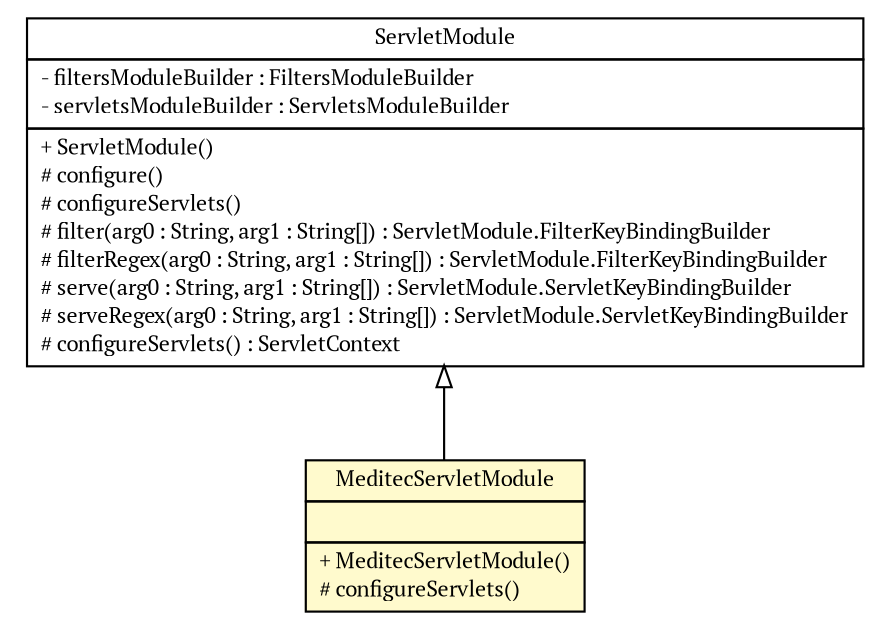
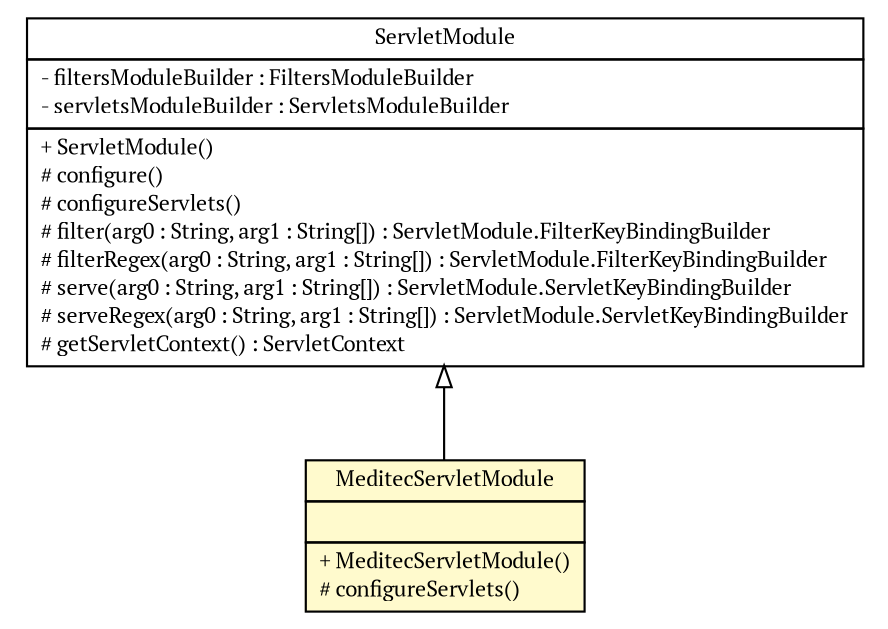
  digraph {
    nodesep=0.25
    ranksep=0.5
    fontname="PT Serif"
    node [fontcolor=black fontname="PT Serif" fontsize=10.0 shape=plaintext]
    n1 [label=<<table title="br.net.meditec.server.inject.MeditecServletModule" border="0" cellborder="1" cellspacing="0" cellpadding="2" port="p" bgcolor="lemonChiffon" href="./MeditecServletModule.html"> 		<tr><td><table border="0" cellspacing="0" cellpadding="1"> <tr><td align="center" balign="center"> MeditecServletModule </td></tr> 		</table></td></tr> 		<tr><td><table border="0" cellspacing="0" cellpadding="1"> <tr><td align="left" balign="left">  </td></tr> 		</table></td></tr> 		<tr><td><table border="0" cellspacing="0" cellpadding="1"> <tr><td align="left" balign="left"> + MeditecServletModule() </td></tr> <tr><td align="left" balign="left"> # configureServlets() </td></tr> 		</table></td></tr> 		</table>>]
-   n2 [label=<<table title="com.google.inject.servlet.ServletModule" border="0" cellborder="1" cellspacing="0" cellpadding="2" port="p" href="http://java.sun.com/j2se/1.4.2/docs/api/com/google/inject/servlet/ServletModule.html"> 		<tr><td><table border="0" cellspacing="0" cellpadding="1"> <tr><td align="center" balign="center"> ServletModule </td></tr> 		</table></td></tr> 		<tr><td><table border="0" cellspacing="0" cellpadding="1"> <tr><td align="left" balign="left"> - filtersModuleBuilder : FiltersModuleBuilder </td></tr> <tr><td align="left" balign="left"> - servletsModuleBuilder : ServletsModuleBuilder </td></tr> 		</table></td></tr> 		<tr><td><table border="0" cellspacing="0" cellpadding="1"> <tr><td align="left" balign="left"> + ServletModule() </td></tr> <tr><td align="left" balign="left"> # configure() </td></tr> <tr><td align="left" balign="left"> # configureServlets() </td></tr> <tr><td align="left" balign="left"> # filter(arg0 : String, arg1 : String[]) : ServletModule.FilterKeyBindingBuilder </td></tr> <tr><td align="left" balign="left"> # filterRegex(arg0 : String, arg1 : String[]) : ServletModule.FilterKeyBindingBuilder </td></tr> <tr><td align="left" balign="left"> # serve(arg0 : String, arg1 : String[]) : ServletModule.ServletKeyBindingBuilder </td></tr> <tr><td align="left" balign="left"> # serveRegex(arg0 : String, arg1 : String[]) : ServletModule.ServletKeyBindingBuilder </td></tr> <tr><td align="left" balign="left"> # configureServlets() : ServletContext </td></tr> 		</table></td></tr> 		</table>>]
+   n2 [label=<<table title="com.google.inject.servlet.ServletModule" border="0" cellborder="1" cellspacing="0" cellpadding="2" port="p" href="http://java.sun.com/j2se/1.4.2/docs/api/com/google/inject/servlet/ServletModule.html"> 		<tr><td><table border="0" cellspacing="0" cellpadding="1"> <tr><td align="center" balign="center"> ServletModule </td></tr> 		</table></td></tr> 		<tr><td><table border="0" cellspacing="0" cellpadding="1"> <tr><td align="left" balign="left"> - filtersModuleBuilder : FiltersModuleBuilder </td></tr> <tr><td align="left" balign="left"> - servletsModuleBuilder : ServletsModuleBuilder </td></tr> 		</table></td></tr> 		<tr><td><table border="0" cellspacing="0" cellpadding="1"> <tr><td align="left" balign="left"> + ServletModule() </td></tr> <tr><td align="left" balign="left"> # configure() </td></tr> <tr><td align="left" balign="left"> # configureServlets() </td></tr> <tr><td align="left" balign="left"> # filter(arg0 : String, arg1 : String[]) : ServletModule.FilterKeyBindingBuilder </td></tr> <tr><td align="left" balign="left"> # filterRegex(arg0 : String, arg1 : String[]) : ServletModule.FilterKeyBindingBuilder </td></tr> <tr><td align="left" balign="left"> # serve(arg0 : String, arg1 : String[]) : ServletModule.ServletKeyBindingBuilder </td></tr> <tr><td align="left" balign="left"> # serveRegex(arg0 : String, arg1 : String[]) : ServletModule.ServletKeyBindingBuilder </td></tr> <tr><td align="left" balign="left"> # getServletContext() : ServletContext </td></tr> 		</table></td></tr> 		</table>>]
    n2 -> n1 [arrowtail=empty dir=back fontname="PT Serif" fontsize=10 headport=p labelfontname=Helvetica labelfontsize=10 tailport=p color=black]
  }
